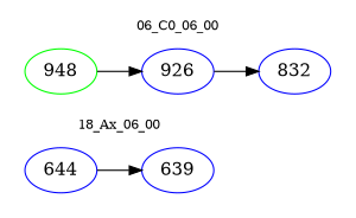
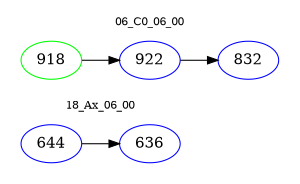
  digraph {
    rankdir=LR
    node [color=blue]
    edge [color=black]
    n1 [label=644]
-   n2 [label=639]
-   n3 [color=green label=948]
-   n4 [label=926]
+   n2 [label=636]
+   n3 [color=green label=918]
+   n4 [label=922]
    n5 [label=832]
    subgraph cluster_1 {
      color=white
      fontsize=10
      label="18_Ax_06_00"
      n1
      n2
    }
    subgraph cluster_2 {
      color=white
      fontsize=10
      label="06_C0_06_00"
      n3
      n4
      n5
    }
    n1 -> n2
    n3 -> n4
    n4 -> n5
  }
